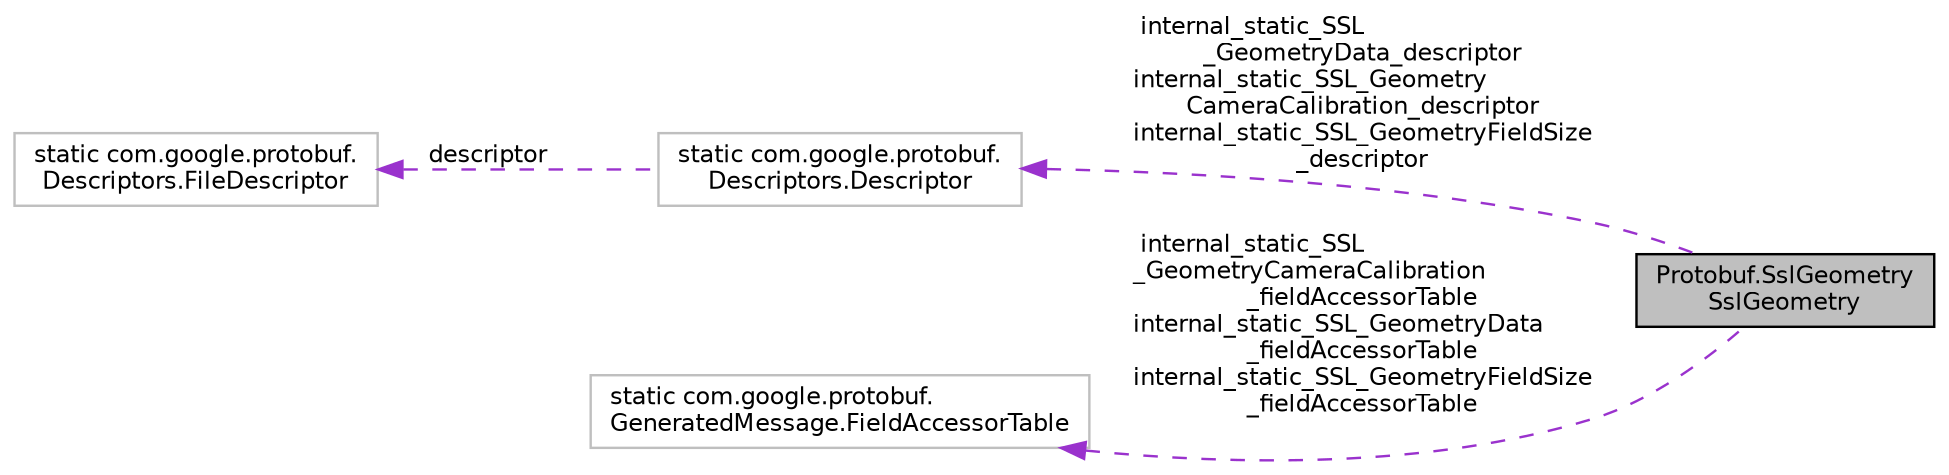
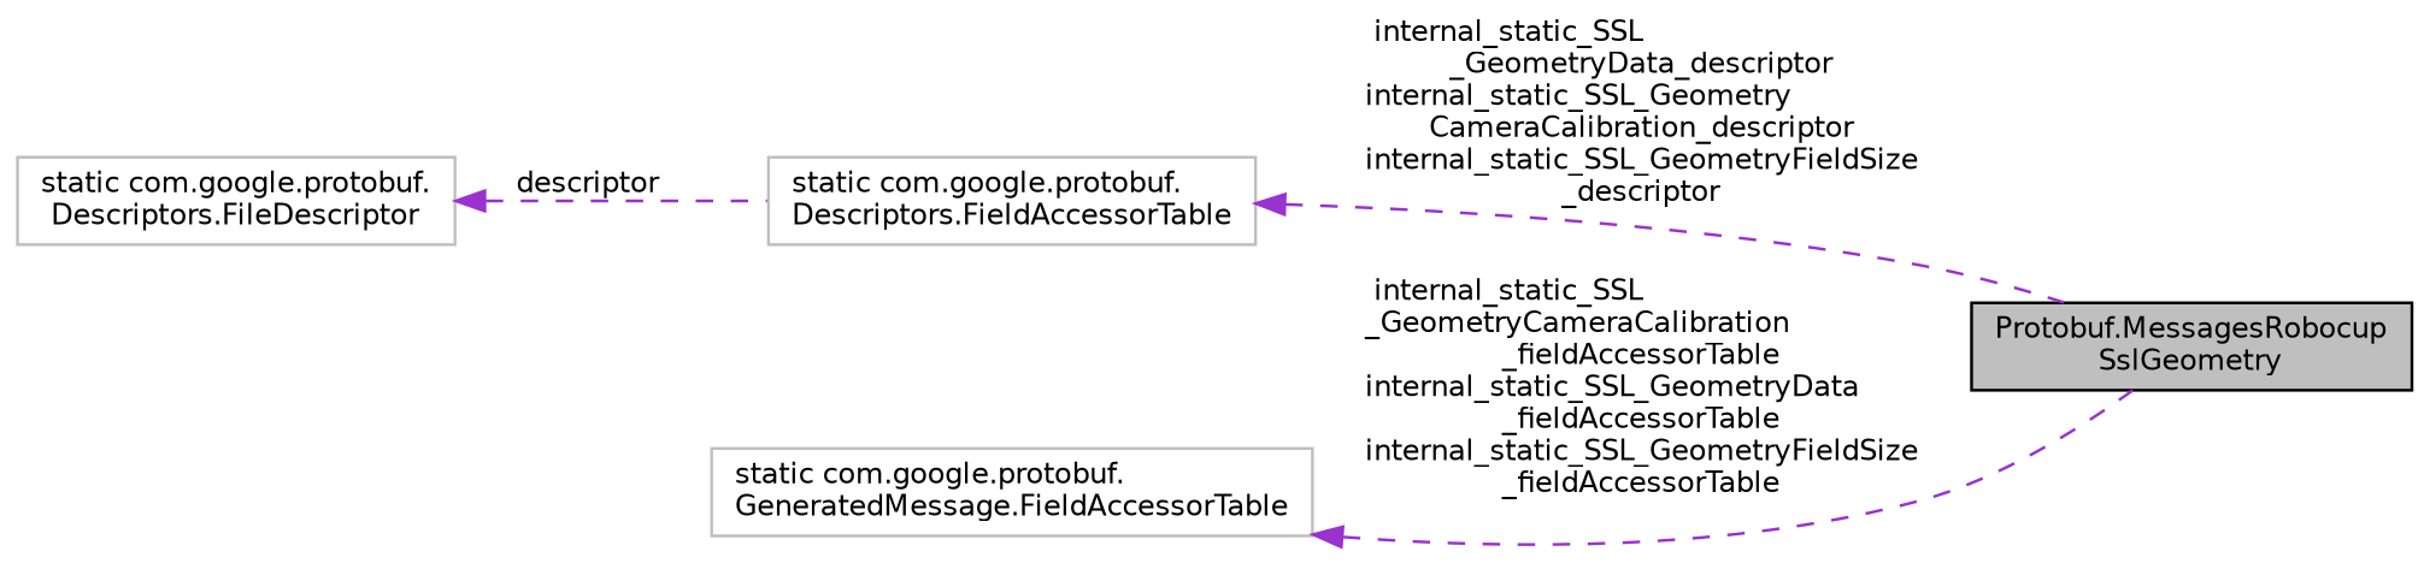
  digraph {
    rankdir=LR
    node [color=grey75 fillcolor=white fontname=Helvetica fontsize=10 shape=record style=filled]
    edge [color=darkorchid3 dir=back fontname=Helvetica fontsize=10 labelfontname=Helvetica labelfontsize=10 style=dashed]
-   n1 [color=black fillcolor=grey75 fontcolor=black height=0.2 label="Protobuf.SslGeometry\lSslGeometry" width=0.4]
-   n2 [height=0.2 label="static com.google.protobuf.\lDescriptors.Descriptor" width=0.4]
+   n1 [color=black fillcolor=grey75 fontcolor=black height=0.2 label="Protobuf.MessagesRobocup\lSslGeometry" width=0.4]
+   n2 [height=0.2 label="static com.google.protobuf.\lDescriptors.FieldAccessorTable" width=0.4]
    n3 [height=0.2 label="static com.google.protobuf.\lGeneratedMessage.FieldAccessorTable" width=0.4]
    n4 [height=0.2 label="static com.google.protobuf.\lDescriptors.FileDescriptor" width=0.4]
    n2 -> n1 [label=" internal_static_SSL\l_GeometryData_descriptor\ninternal_static_SSL_Geometry\lCameraCalibration_descriptor\ninternal_static_SSL_GeometryFieldSize\l_descriptor"]
    n3 -> n1 [label=" internal_static_SSL\l_GeometryCameraCalibration\l_fieldAccessorTable\ninternal_static_SSL_GeometryData\l_fieldAccessorTable\ninternal_static_SSL_GeometryFieldSize\l_fieldAccessorTable"]
    n4 -> n2 [label=" descriptor"]
  }
